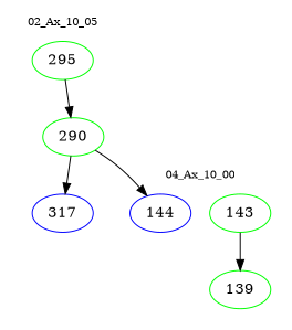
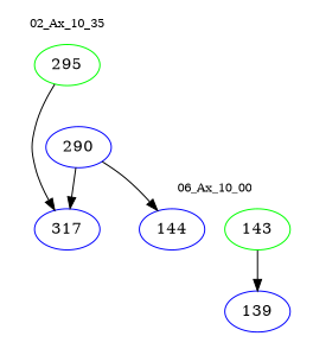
  digraph {
    node [color=blue]
    edge [color=black]
    n1 [color=green label=295]
-   n2 [color=green label=290]
+   n2 [label=290]
    n3 [label=317]
    n4 [color=green label=143]
-   n5 [color=green label=139]
+   n5 [label=139]
    n6 [label=144]
    subgraph cluster_1 {
      color=white
      fontsize=10
-     label="02_Ax_10_05"
+     label="02_Ax_10_35"
      n1
      n2
      n3
    }
    subgraph cluster_2 {
      color=white
      fontsize=10
-     label="04_Ax_10_00"
+     label="06_Ax_10_00"
      n4
      n5
      n6
    }
-   n1 -> n2
+   n1 -> n3
    n2 -> n3
    n2 -> n6
    n4 -> n5
  }
